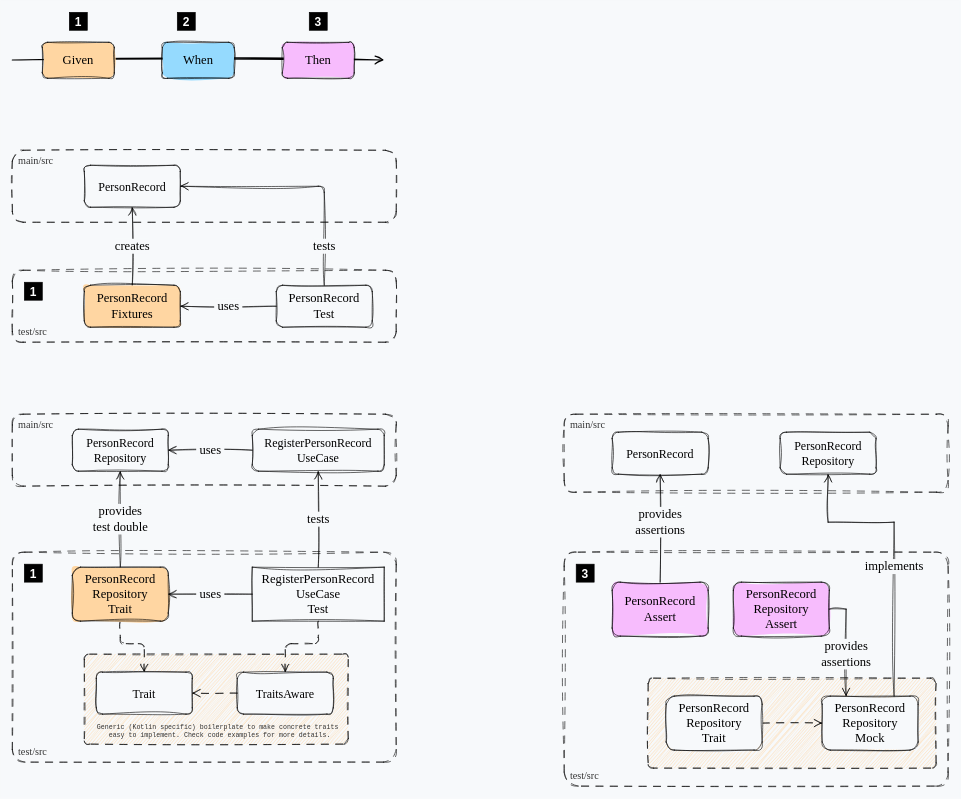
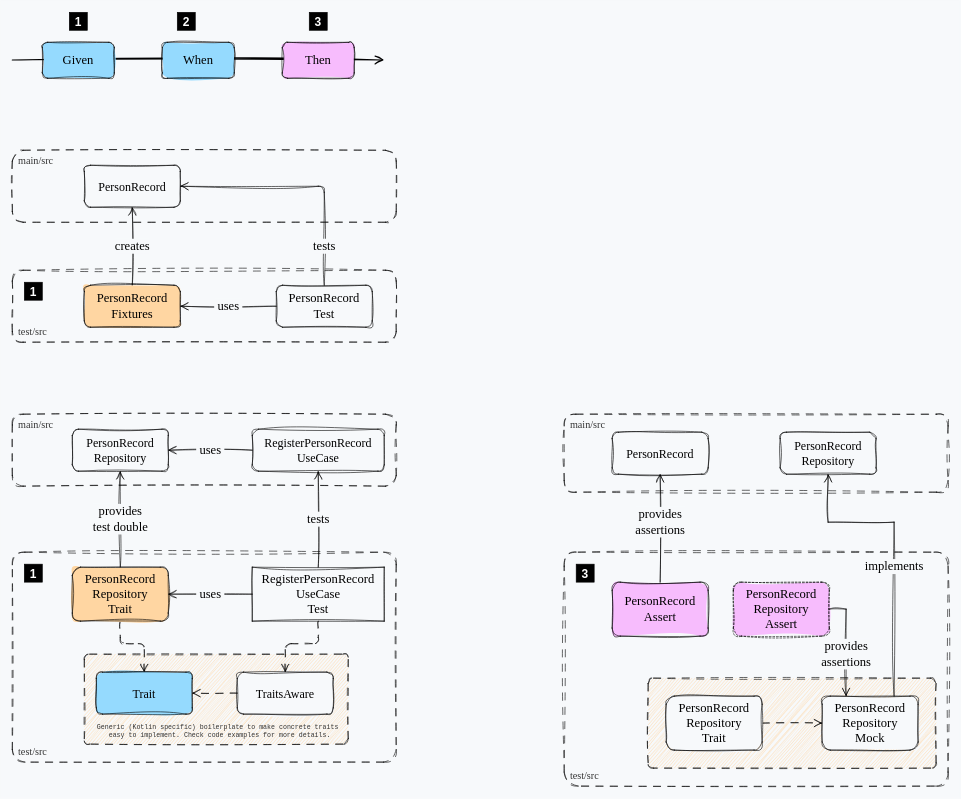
  <mxCell id="0" />
  <mxCell id="1" parent="0" />
  <mxCell id="2" value="test/src" style="rounded=1;whiteSpace=wrap;html=1;sketch=1;curveFitting=1;jiggle=2;fillColor=none;fontColor=#333333;strokeColor=#000000;verticalAlign=bottom;align=left;fontFamily=Mynerve;fontSource=https%3A%2F%2Ffonts.googleapis.com%2Fcss%3Ffamily%3DMynerve;fontSize=17;spacingLeft=8;spacingBottom=4;dashed=1;dashPattern=12 12;fontStyle=0;arcSize=6;" parent="1" vertex="1"><mxGeometry x="940" y="920" width="640" height="390" as="geometry" /></mxCell>
  <mxCell id="3" value="" style="rounded=1;whiteSpace=wrap;html=1;sketch=1;curveFitting=1;jiggle=2;fillColor=#FFD6A2;fontColor=#333333;strokeColor=#000000;verticalAlign=bottom;align=center;fontFamily=Courier New;fontSize=11;spacingLeft=12;spacingTop=2;dashed=1;dashPattern=12 12;fontStyle=0;spacingBottom=6;arcSize=6;" parent="1" vertex="1"><mxGeometry x="1080" y="1130" width="480" height="150" as="geometry" /></mxCell>
  <mxCell id="4" value="test/src" style="rounded=1;whiteSpace=wrap;html=1;sketch=1;curveFitting=1;jiggle=2;fillColor=none;fontColor=#333333;strokeColor=#000000;verticalAlign=bottom;align=left;fontFamily=Mynerve;fontSource=https%3A%2F%2Ffonts.googleapis.com%2Fcss%3Ffamily%3DMynerve;fontSize=17;spacingLeft=8;spacingBottom=4;dashed=1;dashPattern=12 12;fontStyle=0;arcSize=6;" parent="1" vertex="1"><mxGeometry x="20" y="920" width="640" height="350" as="geometry" /></mxCell>
  <mxCell id="5" value="Generic (Kotlin specific) boilerplate to make concrete traits&amp;nbsp;&lt;div&gt;easy to implement.&amp;nbsp;&lt;span style=&quot;background-color: initial;&quot;&gt;Check code examples for more details.&lt;/span&gt;&lt;/div&gt;" style="rounded=1;whiteSpace=wrap;html=1;sketch=1;curveFitting=1;jiggle=2;fillColor=#FFD6A2;fontColor=#333333;strokeColor=#000000;verticalAlign=bottom;align=center;fontFamily=Courier New;fontSize=11;spacingLeft=12;spacingTop=2;dashed=1;dashPattern=12 12;fontStyle=0;spacingBottom=6;arcSize=6;" parent="1" vertex="1"><mxGeometry x="140" y="1090" width="440" height="150" as="geometry" /></mxCell>
  <mxCell id="6" value="&lt;div&gt;&lt;span style=&quot;background-color: initial;&quot;&gt;TraitsAware&lt;/span&gt;&lt;br&gt;&lt;/div&gt;" style="rounded=1;whiteSpace=wrap;html=1;sketch=1;curveFitting=1;jiggle=2;fillColor=#F7F9FB;strokeColor=#000000;fontFamily=Mynerve;fontSource=https%3A%2F%2Ffonts.googleapis.com%2Fcss%3Ffamily%3DMynerve;fontSize=20;fontStyle=0;fillStyle=solid;" parent="1" vertex="1"><mxGeometry x="395" y="1120" width="160" height="70" as="geometry" /></mxCell>
  <mxCell id="7" value="" style="endArrow=open;html=1;rounded=0;endFill=0;endSize=11;strokeWidth=2;sketch=1;curveFitting=1;jiggle=2;" parent="1" edge="1"><mxGeometry width="50" height="50" relative="1" as="geometry"><mxPoint x="20" y="99.5" as="sourcePoint" /><mxPoint x="640" y="99.5" as="targetPoint" /></mxGeometry></mxCell>
  <mxCell id="8" value="Then" style="rounded=1;whiteSpace=wrap;html=1;fillColor=#F7BCFD;fontFamily=Mynerve;fontSource=https%3A%2F%2Ffonts.googleapis.com%2Fcss%3Ffamily%3DMynerve;fontSize=21;sketch=1;curveFitting=1;jiggle=2;shadow=0;fillStyle=solid;" parent="1" vertex="1"><mxGeometry x="470" y="70" width="120" height="60" as="geometry" /></mxCell>
  <mxCell id="9" value="When" style="rounded=1;whiteSpace=wrap;html=1;fillColor=#95DAFE;fontFamily=Mynerve;fontSource=https%3A%2F%2Ffonts.googleapis.com%2Fcss%3Ffamily%3DMynerve;fontSize=21;sketch=1;curveFitting=1;jiggle=2;shadow=0;fillStyle=solid;" parent="1" vertex="1"><mxGeometry x="270" y="70" width="120" height="60" as="geometry" /></mxCell>
- <mxCell id="10" value="Given" style="rounded=1;whiteSpace=wrap;html=1;fillColor=#FFD6A2;fontFamily=Mynerve;fontSource=https%3A%2F%2Ffonts.googleapis.com%2Fcss%3Ffamily%3DMynerve;fontSize=21;sketch=1;curveFitting=1;jiggle=2;shadow=0;fillStyle=solid;" parent="1" vertex="1"><mxGeometry x="70" y="70" width="120" height="60" as="geometry" /></mxCell>
+ <mxCell id="10" value="Given" style="rounded=1;whiteSpace=wrap;html=1;fillColor=#95dafe;fontFamily=Mynerve;fontSource=https%3A%2F%2Ffonts.googleapis.com%2Fcss%3Ffamily%3DMynerve;fontSize=21;sketch=1;curveFitting=1;jiggle=2;shadow=0;fillStyle=solid;" parent="1" vertex="1"><mxGeometry x="70" y="70" width="120" height="60" as="geometry" /></mxCell>
  <mxCell id="11" value="1" style="rounded=0;whiteSpace=wrap;html=1;fontStyle=1;fillColor=#000000;fontColor=#FFFFFF;fontSize=20;" parent="1" vertex="1"><mxGeometry x="115" y="20" width="30" height="30" as="geometry" /></mxCell>
  <mxCell id="12" value="2" style="rounded=0;whiteSpace=wrap;html=1;fontStyle=1;fillColor=#000000;fontColor=#FFFFFF;fontSize=20;" parent="1" vertex="1"><mxGeometry x="295" y="20" width="30" height="30" as="geometry" /></mxCell>
  <mxCell id="13" value="3" style="rounded=0;whiteSpace=wrap;html=1;fontStyle=1;fillColor=#000000;fontColor=#FFFFFF;fontSize=20;" parent="1" vertex="1"><mxGeometry x="515" y="20" width="30" height="30" as="geometry" /></mxCell>
  <mxCell id="14" value="main/src" style="rounded=1;whiteSpace=wrap;html=1;sketch=1;curveFitting=1;jiggle=2;fillColor=none;fontColor=#333333;strokeColor=#000000;verticalAlign=top;align=left;fontFamily=Mynerve;fontSource=https%3A%2F%2Ffonts.googleapis.com%2Fcss%3Ffamily%3DMynerve;fontSize=17;spacingLeft=8;spacingTop=2;dashed=1;dashPattern=12 12;fontStyle=0" parent="1" vertex="1"><mxGeometry x="20" y="250" width="640" height="120" as="geometry" /></mxCell>
  <mxCell id="15" value="test/src" style="rounded=1;whiteSpace=wrap;html=1;sketch=1;curveFitting=1;jiggle=2;fillColor=none;fontColor=#333333;strokeColor=#000000;verticalAlign=bottom;align=left;fontFamily=Mynerve;fontSource=https%3A%2F%2Ffonts.googleapis.com%2Fcss%3Ffamily%3DMynerve;fontSize=17;spacingLeft=8;spacingBottom=4;dashed=1;dashPattern=12 12;fontStyle=0" parent="1" vertex="1"><mxGeometry x="20" y="450" width="640" height="120" as="geometry" /></mxCell>
  <mxCell id="16" value="PersonRecord" style="rounded=1;whiteSpace=wrap;html=1;sketch=1;curveFitting=1;jiggle=2;fillColor=none;strokeColor=#000000;fontFamily=Mynerve;fontSource=https%3A%2F%2Ffonts.googleapis.com%2Fcss%3Ffamily%3DMynerve;fontSize=20;fontStyle=0" parent="1" vertex="1"><mxGeometry x="140" y="275" width="160" height="70" as="geometry" /></mxCell>
  <mxCell id="17" value="creates" style="edgeStyle=orthogonalEdgeStyle;rounded=0;orthogonalLoop=1;jettySize=auto;html=1;sketch=1;curveFitting=1;jiggle=2;fontFamily=Mynerve;fontSource=https%3A%2F%2Ffonts.googleapis.com%2Fcss%3Ffamily%3DMynerve;fontSize=21;fontStyle=0;labelBackgroundColor=#F7F9FB;endSize=11;endArrow=open;endFill=0;" parent="1" source="18" target="16" edge="1"><mxGeometry relative="1" as="geometry" /></mxCell>
  <mxCell id="18" value="PersonRecord&lt;div style=&quot;font-size: 21px;&quot;&gt;&lt;span style=&quot;font-size: 21px;&quot;&gt;Fixtures&lt;/span&gt;&lt;/div&gt;" style="rounded=1;whiteSpace=wrap;html=1;sketch=1;curveFitting=1;jiggle=2;fillColor=#FFD6A2;strokeColor=#000000;fontFamily=Mynerve;fontSource=https%3A%2F%2Ffonts.googleapis.com%2Fcss%3Ffamily%3DMynerve;fontSize=21;fillStyle=solid;fontStyle=0" parent="1" vertex="1"><mxGeometry x="140" y="475" width="160" height="70" as="geometry" /></mxCell>
  <mxCell id="19" value="tests" style="edgeStyle=orthogonalEdgeStyle;rounded=1;orthogonalLoop=1;jettySize=auto;html=1;entryX=1;entryY=0.5;entryDx=0;entryDy=0;sketch=1;curveFitting=1;jiggle=2;fontFamily=Mynerve;fontSource=https%3A%2F%2Ffonts.googleapis.com%2Fcss%3Ffamily%3DMynerve;fontSize=21;curved=0;fontStyle=0;exitX=0.5;exitY=0;exitDx=0;exitDy=0;labelBackgroundColor=#F7F9FB;endSize=11;endArrow=open;endFill=0;" parent="1" source="21" target="16" edge="1"><mxGeometry x="-0.679" relative="1" as="geometry"><mxPoint as="offset" /></mxGeometry></mxCell>
  <mxCell id="20" value="&amp;nbsp;uses&amp;nbsp;" style="edgeStyle=orthogonalEdgeStyle;rounded=0;orthogonalLoop=1;jettySize=auto;html=1;entryX=1;entryY=0.5;entryDx=0;entryDy=0;sketch=1;curveFitting=1;jiggle=2;fontSize=21;fontFamily=Mynerve;fontSource=https%3A%2F%2Ffonts.googleapis.com%2Fcss%3Ffamily%3DMynerve;labelBackgroundColor=#F7F9FB;endSize=11;endArrow=open;endFill=0;" parent="1" source="21" target="18" edge="1"><mxGeometry relative="1" as="geometry" /></mxCell>
  <mxCell id="21" value="PersonRecord&lt;div style=&quot;font-size: 21px;&quot;&gt;&lt;span style=&quot;font-size: 21px;&quot;&gt;Test&lt;/span&gt;&lt;/div&gt;" style="rounded=1;whiteSpace=wrap;html=1;sketch=1;curveFitting=1;jiggle=2;fillColor=none;strokeColor=#000000;fontFamily=Mynerve;fontSource=https%3A%2F%2Ffonts.googleapis.com%2Fcss%3Ffamily%3DMynerve;fontSize=21;fontStyle=0" parent="1" vertex="1"><mxGeometry x="460" y="475" width="160" height="70" as="geometry" /></mxCell>
  <mxCell id="22" value="1" style="rounded=0;whiteSpace=wrap;html=1;fontStyle=1;fillColor=#000000;fontColor=#FFFFFF;fontSize=20;" parent="1" vertex="1"><mxGeometry x="40" y="470" width="30" height="30" as="geometry" /></mxCell>
  <mxCell id="23" value="main/src" style="rounded=1;whiteSpace=wrap;html=1;sketch=1;curveFitting=1;jiggle=2;fillColor=none;fontColor=#333333;strokeColor=#000000;verticalAlign=top;align=left;fontFamily=Mynerve;fontSource=https%3A%2F%2Ffonts.googleapis.com%2Fcss%3Ffamily%3DMynerve;fontSize=17;spacingLeft=8;spacingTop=2;dashed=1;dashPattern=12 12;fontStyle=0" parent="1" vertex="1"><mxGeometry x="20" y="690" width="640" height="120" as="geometry" /></mxCell>
  <mxCell id="24" value="PersonRecord&lt;div&gt;Repository&lt;/div&gt;" style="rounded=1;whiteSpace=wrap;html=1;sketch=1;curveFitting=1;jiggle=2;fillColor=none;strokeColor=#000000;fontFamily=Mynerve;fontSource=https%3A%2F%2Ffonts.googleapis.com%2Fcss%3Ffamily%3DMynerve;fontSize=20;fontStyle=0" parent="1" vertex="1"><mxGeometry x="120" y="715" width="160" height="70" as="geometry" /></mxCell>
  <mxCell id="25" value="provides&lt;div style=&quot;font-size: 21px;&quot;&gt;test double&lt;/div&gt;" style="edgeStyle=orthogonalEdgeStyle;rounded=0;orthogonalLoop=1;jettySize=auto;html=1;sketch=1;curveFitting=1;jiggle=2;fontFamily=Mynerve;fontSource=https%3A%2F%2Ffonts.googleapis.com%2Fcss%3Ffamily%3DMynerve;fontSize=21;labelBackgroundColor=#F7F9FB;endArrow=open;endFill=0;endSize=11;" parent="1" source="27" target="24" edge="1"><mxGeometry relative="1" as="geometry" /></mxCell>
  <mxCell id="26" style="edgeStyle=orthogonalEdgeStyle;rounded=1;orthogonalLoop=1;jettySize=auto;html=1;entryX=0.5;entryY=0;entryDx=0;entryDy=0;sketch=1;curveFitting=1;jiggle=2;dashed=1;dashPattern=12 12;exitX=0.5;exitY=1;exitDx=0;exitDy=0;curved=0;endArrow=open;endFill=0;endSize=11;" parent="1" source="27" target="35" edge="1"><mxGeometry relative="1" as="geometry" /></mxCell>
  <mxCell id="27" value="PersonRecord&lt;div style=&quot;font-size: 21px;&quot;&gt;Repository&lt;/div&gt;&lt;div style=&quot;font-size: 21px;&quot;&gt;Trait&lt;/div&gt;" style="rounded=1;whiteSpace=wrap;html=1;sketch=1;curveFitting=1;jiggle=2;fillColor=#FFD6A2;strokeColor=#000000;fontFamily=Mynerve;fontSource=https%3A%2F%2Ffonts.googleapis.com%2Fcss%3Ffamily%3DMynerve;fontSize=21;fillStyle=solid;fontStyle=0" parent="1" vertex="1"><mxGeometry x="120" y="945" width="160" height="90" as="geometry" /></mxCell>
  <mxCell id="28" value="tests" style="edgeStyle=orthogonalEdgeStyle;rounded=0;orthogonalLoop=1;jettySize=auto;html=1;entryX=0.5;entryY=1;entryDx=0;entryDy=0;sketch=1;curveFitting=1;jiggle=2;fontFamily=Mynerve;fontSource=https%3A%2F%2Ffonts.googleapis.com%2Fcss%3Ffamily%3DMynerve;fontSize=21;labelBackgroundColor=#F7F9FB;endArrow=open;endFill=0;endSize=11;" parent="1" source="31" target="34" edge="1"><mxGeometry relative="1" as="geometry" /></mxCell>
  <mxCell id="29" value="&amp;nbsp;uses&amp;nbsp;" style="edgeStyle=orthogonalEdgeStyle;rounded=0;orthogonalLoop=1;jettySize=auto;html=1;entryX=1;entryY=0.5;entryDx=0;entryDy=0;sketch=1;curveFitting=1;jiggle=2;fontSize=21;fontFamily=Mynerve;fontSource=https%3A%2F%2Ffonts.googleapis.com%2Fcss%3Ffamily%3DMynerve;labelBackgroundColor=#F7F9FB;endArrow=open;endFill=0;endSize=11;" parent="1" source="31" target="27" edge="1"><mxGeometry relative="1" as="geometry" /></mxCell>
  <mxCell id="30" style="edgeStyle=orthogonalEdgeStyle;rounded=1;orthogonalLoop=1;jettySize=auto;html=1;entryX=0.5;entryY=0;entryDx=0;entryDy=0;sketch=1;curveFitting=1;jiggle=2;curved=0;exitX=0.5;exitY=1;exitDx=0;exitDy=0;dashed=1;dashPattern=12 12;endArrow=open;endFill=0;endSize=11;" parent="1" source="31" target="6" edge="1"><mxGeometry relative="1" as="geometry" /></mxCell>
  <mxCell id="31" value="RegisterPersonRecord&lt;div&gt;UseCase&lt;/div&gt;&lt;div&gt;Test&lt;/div&gt;" style="whiteSpace=wrap;html=1;sketch=1;curveFitting=1;jiggle=2;fillColor=none;strokeColor=#000000;fontFamily=Mynerve;fontSource=https%3A%2F%2Ffonts.googleapis.com%2Fcss%3Ffamily%3DMynerve;fontSize=21;fontStyle=0;rounded=0;" parent="1" vertex="1"><mxGeometry x="420" y="945" width="220" height="90" as="geometry" /></mxCell>
  <mxCell id="32" value="1" style="rounded=0;whiteSpace=wrap;html=1;fontStyle=1;fillColor=#000000;fontColor=#FFFFFF;fontSize=20;" parent="1" vertex="1"><mxGeometry x="40" y="940" width="30" height="30" as="geometry" /></mxCell>
  <mxCell id="33" value="&amp;nbsp;uses&amp;nbsp;" style="edgeStyle=orthogonalEdgeStyle;rounded=0;orthogonalLoop=1;jettySize=auto;html=1;sketch=1;curveFitting=1;jiggle=2;fontSize=21;fontFamily=Mynerve;fontSource=https%3A%2F%2Ffonts.googleapis.com%2Fcss%3Ffamily%3DMynerve;labelBackgroundColor=#F7F9FB;endArrow=open;endFill=0;endSize=11;" parent="1" source="34" target="24" edge="1"><mxGeometry relative="1" as="geometry" /></mxCell>
  <mxCell id="34" value="RegisterPersonRecord&lt;div&gt;UseCase&lt;/div&gt;" style="rounded=1;whiteSpace=wrap;html=1;sketch=1;curveFitting=1;jiggle=2;fillColor=none;strokeColor=#000000;fontFamily=Mynerve;fontSource=https%3A%2F%2Ffonts.googleapis.com%2Fcss%3Ffamily%3DMynerve;fontSize=20;fontStyle=0" parent="1" vertex="1"><mxGeometry x="420" y="715" width="220" height="70" as="geometry" /></mxCell>
- <mxCell id="35" value="Trait" style="rounded=1;whiteSpace=wrap;html=1;sketch=1;curveFitting=1;jiggle=2;fillColor=#F7F9FB;strokeColor=#000000;fontFamily=Mynerve;fontSource=https%3A%2F%2Ffonts.googleapis.com%2Fcss%3Ffamily%3DMynerve;fontSize=20;fontStyle=0;fillStyle=solid;" parent="1" vertex="1"><mxGeometry x="160" y="1120" width="160" height="70" as="geometry" /></mxCell>
+ <mxCell id="35" value="Trait" style="rounded=1;whiteSpace=wrap;html=1;sketch=1;curveFitting=1;jiggle=2;fillColor=#95dafe;strokeColor=#000000;fontFamily=Mynerve;fontSource=https%3A%2F%2Ffonts.googleapis.com%2Fcss%3Ffamily%3DMynerve;fontSize=20;fontStyle=0;fillStyle=solid;" parent="1" vertex="1"><mxGeometry x="160" y="1120" width="160" height="70" as="geometry" /></mxCell>
  <mxCell id="36" style="edgeStyle=orthogonalEdgeStyle;rounded=0;orthogonalLoop=1;jettySize=auto;html=1;entryX=1;entryY=0.5;entryDx=0;entryDy=0;sketch=1;curveFitting=1;jiggle=2;dashed=1;dashPattern=12 12;endArrow=open;endFill=0;endSize=11;" parent="1" source="6" target="35" edge="1"><mxGeometry relative="1" as="geometry" /></mxCell>
  <mxCell id="37" value="main/src" style="rounded=1;whiteSpace=wrap;html=1;sketch=1;curveFitting=1;jiggle=2;fillColor=none;fontColor=#333333;strokeColor=#000000;verticalAlign=top;align=left;fontFamily=Mynerve;fontSource=https%3A%2F%2Ffonts.googleapis.com%2Fcss%3Ffamily%3DMynerve;fontSize=17;spacingLeft=8;spacingTop=2;dashed=1;dashPattern=12 12;fontStyle=0" parent="1" vertex="1"><mxGeometry x="940" y="690" width="640" height="130" as="geometry" /></mxCell>
  <mxCell id="38" value="PersonRecord&lt;div&gt;Repository&lt;/div&gt;" style="rounded=1;whiteSpace=wrap;html=1;sketch=1;curveFitting=1;jiggle=2;fillColor=none;strokeColor=#000000;fontFamily=Mynerve;fontSource=https%3A%2F%2Ffonts.googleapis.com%2Fcss%3Ffamily%3DMynerve;fontSize=20;fontStyle=0" parent="1" vertex="1"><mxGeometry x="1300" y="720" width="160" height="70" as="geometry" /></mxCell>
  <mxCell id="39" value="&amp;nbsp;implements&amp;nbsp;" style="edgeStyle=orthogonalEdgeStyle;rounded=0;orthogonalLoop=1;jettySize=auto;html=1;sketch=1;curveFitting=1;jiggle=2;fontFamily=Mynerve;fontSource=https%3A%2F%2Ffonts.googleapis.com%2Fcss%3Ffamily%3DMynerve;fontSize=21;labelBackgroundColor=#F7F9FB;endArrow=open;endFill=0;endSize=11;entryX=0.5;entryY=1;entryDx=0;entryDy=0;exitX=0.75;exitY=0;exitDx=0;exitDy=0;" parent="1" source="40" target="38" edge="1"><mxGeometry x="-0.102" relative="1" as="geometry"><Array as="points"><mxPoint x="1490" y="870" /><mxPoint x="1380" y="870" /></Array><mxPoint as="offset" /></mxGeometry></mxCell>
  <mxCell id="40" value="PersonRecord&lt;div&gt;Repository&lt;/div&gt;&lt;div&gt;Mock&lt;/div&gt;" style="rounded=1;whiteSpace=wrap;html=1;sketch=1;curveFitting=1;jiggle=2;fillColor=#F7F9FB;strokeColor=#000000;fontFamily=Mynerve;fontSource=https%3A%2F%2Ffonts.googleapis.com%2Fcss%3Ffamily%3DMynerve;fontSize=21;fillStyle=solid;fontStyle=0" parent="1" vertex="1"><mxGeometry x="1370" y="1160" width="160" height="90" as="geometry" /></mxCell>
  <mxCell id="41" value="3" style="rounded=0;whiteSpace=wrap;html=1;fontStyle=1;fillColor=#000000;fontColor=#FFFFFF;fontSize=20;" parent="1" vertex="1"><mxGeometry x="960" y="940" width="30" height="30" as="geometry" /></mxCell>
- <mxCell id="42" value="PersonRecord&lt;div&gt;Repository&lt;/div&gt;&lt;div&gt;Assert&lt;/div&gt;" style="rounded=1;whiteSpace=wrap;html=1;sketch=1;curveFitting=1;jiggle=2;fillColor=#F7BCFD;strokeColor=#000000;fontFamily=Mynerve;fontSource=https%3A%2F%2Ffonts.googleapis.com%2Fcss%3Ffamily%3DMynerve;fontSize=21;fillStyle=solid;fontStyle=0" parent="1" vertex="1"><mxGeometry x="1222" y="970" width="160" height="90" as="geometry" /></mxCell>
+ <mxCell id="42" value="PersonRecord&lt;div&gt;Repository&lt;/div&gt;&lt;div&gt;Assert&lt;/div&gt;" style="rounded=1;whiteSpace=wrap;html=1;sketch=1;curveFitting=1;jiggle=2;fillColor=#F7BCFD;strokeColor=#000000;fontFamily=Mynerve;fontSource=https%3A%2F%2Ffonts.googleapis.com%2Fcss%3Ffamily%3DMynerve;fontSize=21;fillStyle=solid;fontStyle=0;dashed=1;" parent="1" vertex="1"><mxGeometry x="1222" y="970" width="160" height="90" as="geometry" /></mxCell>
  <mxCell id="43" value="provides&lt;div&gt;assertions&lt;/div&gt;" style="edgeStyle=orthogonalEdgeStyle;rounded=0;orthogonalLoop=1;jettySize=auto;html=1;entryX=0.25;entryY=0;entryDx=0;entryDy=0;sketch=1;curveFitting=1;jiggle=2;fontSize=21;fontFamily=Mynerve;fontSource=https%3A%2F%2Ffonts.googleapis.com%2Fcss%3Ffamily%3DMynerve;labelBackgroundColor=#F7F9FB;exitX=1;exitY=0.5;exitDx=0;exitDy=0;endArrow=open;endFill=0;endSize=11;" parent="1" source="42" target="40" edge="1"><mxGeometry x="0.191" relative="1" as="geometry"><mxPoint x="1360" y="1010" as="sourcePoint" /><mxPoint x="1220" y="1010" as="targetPoint" /><mxPoint as="offset" /></mxGeometry></mxCell>
  <mxCell id="44" value="PersonRecord" style="rounded=1;whiteSpace=wrap;html=1;sketch=1;curveFitting=1;jiggle=2;fillColor=none;strokeColor=#000000;fontFamily=Mynerve;fontSource=https%3A%2F%2Ffonts.googleapis.com%2Fcss%3Ffamily%3DMynerve;fontSize=20;fontStyle=0" parent="1" vertex="1"><mxGeometry x="1020" y="720" width="160" height="70" as="geometry" /></mxCell>
  <mxCell id="45" value="PersonRecord&lt;div&gt;&lt;span style=&quot;background-color: initial;&quot;&gt;Assert&lt;/span&gt;&lt;/div&gt;" style="rounded=1;whiteSpace=wrap;html=1;sketch=1;curveFitting=1;jiggle=2;fillColor=#F7BCFD;strokeColor=#000000;fontFamily=Mynerve;fontSource=https%3A%2F%2Ffonts.googleapis.com%2Fcss%3Ffamily%3DMynerve;fontSize=21;fillStyle=solid;fontStyle=0" parent="1" vertex="1"><mxGeometry x="1020" y="970" width="160" height="90" as="geometry" /></mxCell>
  <mxCell id="46" value="provides&lt;div&gt;assertions&lt;/div&gt;" style="edgeStyle=orthogonalEdgeStyle;rounded=0;orthogonalLoop=1;jettySize=auto;html=1;entryX=0.5;entryY=1;entryDx=0;entryDy=0;sketch=1;curveFitting=1;jiggle=2;fontSize=21;fontFamily=Mynerve;fontSource=https%3A%2F%2Ffonts.googleapis.com%2Fcss%3Ffamily%3DMynerve;labelBackgroundColor=#F7F9FB;exitX=0.5;exitY=0;exitDx=0;exitDy=0;endArrow=open;endFill=0;endSize=11;" parent="1" source="45" target="44" edge="1"><mxGeometry x="0.111" relative="1" as="geometry"><mxPoint x="1139.5" y="1075" as="sourcePoint" /><mxPoint x="1139.5" y="970" as="targetPoint" /><mxPoint as="offset" /></mxGeometry></mxCell>
  <mxCell id="47" style="edgeStyle=orthogonalEdgeStyle;rounded=0;orthogonalLoop=1;jettySize=auto;html=1;entryX=0;entryY=0.5;entryDx=0;entryDy=0;sketch=1;curveFitting=1;jiggle=2;endArrow=open;endFill=0;dashed=1;dashPattern=12 12;endSize=11;" parent="1" source="48" target="40" edge="1"><mxGeometry relative="1" as="geometry" /></mxCell>
  <mxCell id="48" value="PersonRecord&lt;div style=&quot;font-size: 21px;&quot;&gt;Repository&lt;/div&gt;&lt;div style=&quot;font-size: 21px;&quot;&gt;Trait&lt;/div&gt;" style="rounded=1;whiteSpace=wrap;html=1;sketch=1;curveFitting=1;jiggle=2;fillColor=#F7F9FB;strokeColor=#000000;fontFamily=Mynerve;fontSource=https%3A%2F%2Ffonts.googleapis.com%2Fcss%3Ffamily%3DMynerve;fontSize=21;fillStyle=solid;fontStyle=0" parent="1" vertex="1"><mxGeometry x="1110" y="1160" width="160" height="90" as="geometry" /></mxCell>
